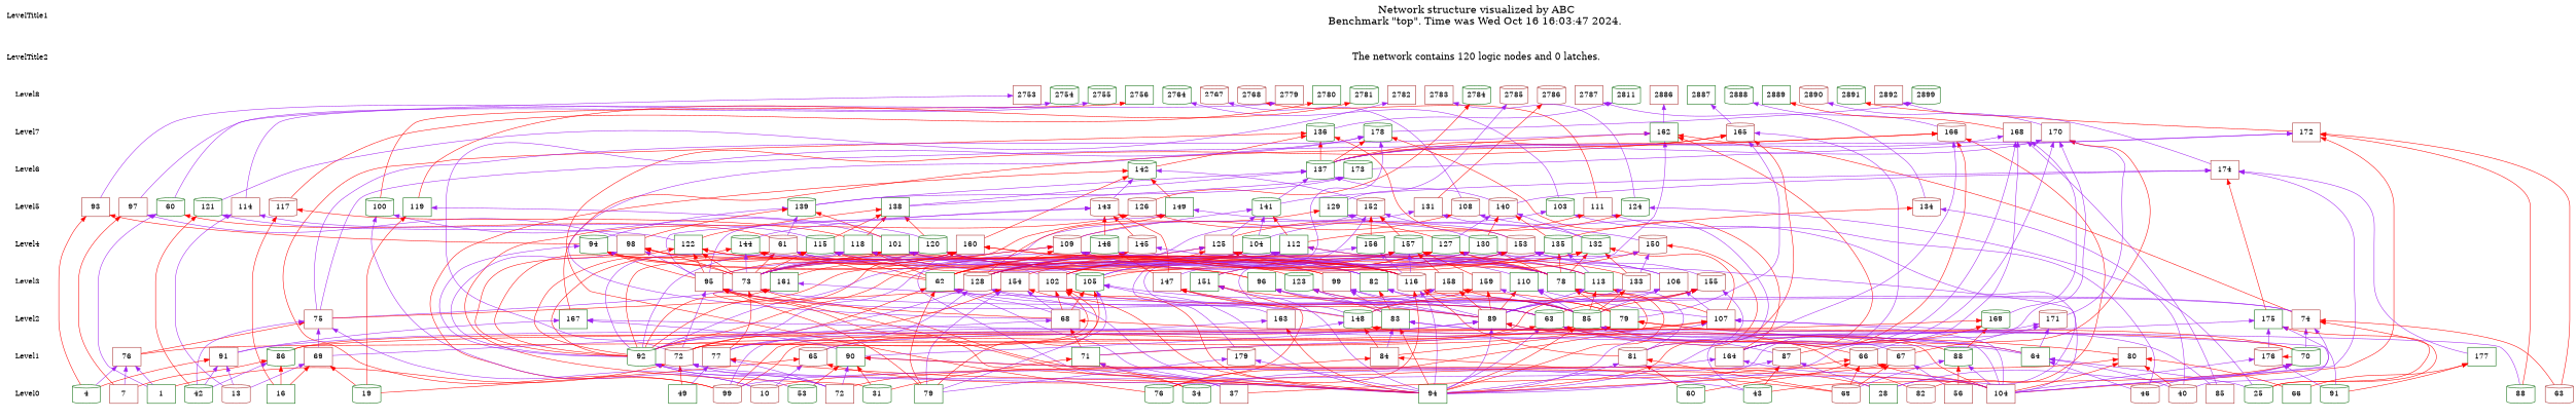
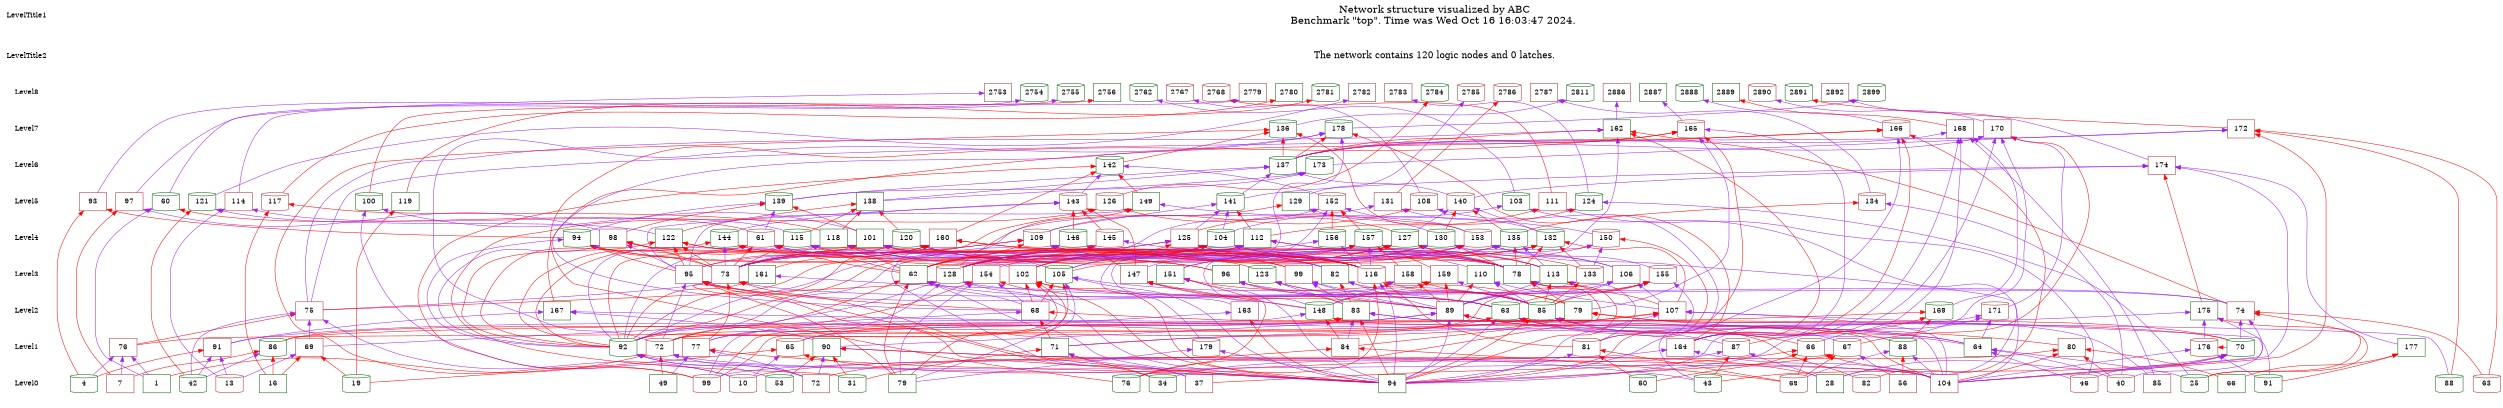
  digraph {
    node [color=darkgreen shape=cylinder]
    edge [dir=back style=solid color=purple]
    LevelTitle1 [color=brown shape=plaintext]
    LevelTitle2 [shape=plaintext]
    Level8 [shape=plaintext]
    Level7 [color=brown shape=plaintext]
    Level6 [shape=plaintext]
    Level5 [shape=plaintext]
    Level4 [color=brown shape=plaintext]
    Level3 [shape=plaintext]
    Level2 [color=brown shape=plaintext]
    Level1 [color=brown shape=plaintext]
    Level0 [shape=plaintext]
    n12 [fontname="Times-Roman" fontsize=20 label="Network structure visualized by ABC\nBenchmark \"top\". Time was Wed Oct 16 16:03:47 2024. " shape=plaintext]
    n13 [fontname="Times-Roman" fontsize=18 label="The network contains 120 logic nodes and 0 latches.\n" shape=plaintext]
    n14 [color=brown fillcolor=coral label=2753 shape=box]
    n15 [fillcolor=coral label=2754]
    n16 [fillcolor=coral label=2755]
    n17 [fillcolor=coral label=2756 shape=box]
-   n18 [fillcolor=coral label=2764]
+   n18 [fillcolor=coral label=2762]
    n19 [color=brown fillcolor=coral label=2767]
    n20 [color=brown fillcolor=coral label=2768]
    n21 [color=brown fillcolor=coral label=2779 shape=box]
    n22 [fillcolor=coral label=2780 shape=box]
    n23 [fillcolor=coral label=2781]
    n24 [color=brown fillcolor=coral label=2782 shape=box]
    n25 [color=brown fillcolor=coral label=2783 shape=box]
    n26 [fillcolor=coral label=2784]
    n27 [color=brown fillcolor=coral label=2785]
    n28 [color=brown fillcolor=coral label=2786]
    n29 [color=brown fillcolor=coral label=2787 shape=box]
    n30 [fillcolor=coral label=2811]
    n31 [color=brown fillcolor=coral label=2886 shape=box]
    n32 [fillcolor=coral label=2887 shape=box]
    n33 [fillcolor=coral label=2888]
    n34 [fillcolor=coral label=2889 shape=box]
    n35 [color=brown fillcolor=coral label=2890]
    n36 [fillcolor=coral label=2891]
    n37 [color=brown fillcolor=coral label=2892 shape=box]
    n38 [fillcolor=coral label=2899]
    n39 [label="136\n"]
    n40 [label="162\n" shape=box]
    n41 [color=brown label="165\n"]
    n42 [color=brown label="166\n"]
    n43 [color=brown label="168\n" shape=box]
    n44 [color=brown label="170\n" shape=box]
    n45 [color=brown label="172\n" shape=box]
    n46 [label="178\n"]
    n47 [label="137\n"]
    n48 [label="142\n"]
    n49 [label="173\n"]
    n50 [color=brown label="174\n" shape=box]
    n51 [label="60\n"]
    n52 [color=brown label="93\n" shape=box]
    n53 [color=brown label="97\n" shape=box]
    n54 [label="100\n"]
    n55 [label="103\n"]
    n56 [color=brown label="108\n"]
    n57 [color=brown label="111\n" shape=box]
    n58 [color=brown label="114\n" shape=box]
    n59 [color=brown label="117\n"]
    n60 [label="119\n" shape=box]
    n61 [label="121\n"]
    n62 [label="124\n"]
    n63 [color=brown label="126\n"]
    n64 [label="129\n" shape=box]
    n65 [color=brown label="131\n" shape=box]
    n66 [color=brown label="134\n"]
    n67 [label="138\n" shape=box]
    n68 [label="139\n"]
    n69 [color=brown label="140\n"]
    n70 [label="141\n"]
    n71 [color=brown label="143\n"]
    n72 [label="149\n" shape=box]
    n73 [color=brown label="152\n"]
    n74 [color=brown label="61\n"]
    n75 [label="94\n"]
    n76 [color=brown label="98\n" shape=box]
    n77 [label="101\n" shape=box]
    n78 [label="104\n"]
    n79 [color=brown label="109\n"]
    n80 [label="112\n" shape=box]
    n81 [label="115\n"]
    n82 [label="118\n" shape=box]
    n83 [label="120\n"]
    n84 [label="122\n" shape=box]
    n85 [color=brown label="125\n" shape=box]
    n86 [label="127\n"]
    n87 [label="130\n"]
    n88 [label="132\n"]
    n89 [label="135\n"]
    n90 [label="144\n"]
    n91 [color=brown label="145\n"]
    n92 [label="146\n"]
    n93 [color=brown label="150\n"]
    n94 [color=brown label="153\n"]
    n95 [label="156\n"]
    n96 [label="157\n"]
    n97 [color=brown label="160\n" shape=box]
    n98 [label="62\n" shape=box]
    n99 [color=brown label="73\n" shape=box]
    n100 [label="78\n" shape=box]
    n101 [label="82\n" shape=box]
    n102 [color=brown label="95\n" shape=box]
    n103 [label="96\n" shape=box]
    n104 [color=brown label="99\n" shape=box]
    n105 [color=brown label="102\n" shape=box]
    n106 [label="105\n"]
    n107 [color=brown label="106\n" shape=box]
    n108 [label="110\n" shape=box]
    n109 [label="113\n" shape=box]
    n110 [color=brown label="116\n"]
    n111 [label="123\n"]
    n112 [color=brown label="128\n"]
    n113 [color=brown label="133\n"]
    n114 [color=brown label="147\n" shape=box]
    n115 [label="151\n" shape=box]
    n116 [color=brown label="154\n" shape=box]
    n117 [color=brown label="155\n"]
    n118 [color=brown label="158\n" shape=box]
    n119 [color=brown label="159\n" shape=box]
    n120 [label="161\n" shape=box]
    n121 [label="63\n"]
    n122 [color=brown label="68\n" shape=box]
    n123 [color=brown label="74\n" shape=box]
    n124 [color=brown label="75\n" shape=box]
    n125 [label="79\n" shape=box]
    n126 [label="83\n" shape=box]
    n127 [label="85\n"]
    n128 [color=brown label="89\n" shape=box]
    n129 [color=brown label="107\n" shape=box]
    n130 [label="148\n"]
    n131 [color=brown label="163\n" shape=box]
    n132 [label="167\n" shape=box]
    n133 [label="169\n"]
    n134 [color=brown label="171\n"]
    n135 [label="175\n" shape=box]
    n136 [label="64\n" shape=box]
    n137 [color=brown label="65\n"]
    n138 [color=brown label="66\n"]
    n139 [color=brown label="67\n"]
    n140 [color=brown label="69\n" shape=box]
    n141 [label="70\n"]
    n142 [label="71\n" shape=box]
    n143 [color=brown label="72\n"]
    n144 [color=brown label="76\n" shape=box]
    n145 [color=brown label="77\n" shape=box]
    n146 [color=brown label="80\n" shape=box]
    n147 [color=brown label="81\n"]
    n148 [color=brown label="84\n" shape=box]
    n149 [label="86\n"]
    n150 [color=brown label="87\n"]
    n151 [label="88\n"]
    n152 [label="90\n" shape=box]
    n153 [color=brown label="91\n" shape=box]
    n154 [label="92\n"]
    n155 [color=brown label="164\n" shape=box]
    n156 [color=brown label="176\n"]
    n157 [label="177\n" shape=box]
    n158 [color=brown label="179\n"]
    n159 [fillcolor=coral label=1 shape=box]
    n160 [fillcolor=coral label=4]
    n161 [color=brown fillcolor=coral label=7 shape=box]
    n162 [color=brown fillcolor=coral label=10]
    n163 [color=brown fillcolor=coral label=13]
    n164 [fillcolor=coral label=16 shape=box]
    n165 [fillcolor=coral label=19]
    n166 [fillcolor=coral label=42]
    n167 [fillcolor=coral label=25]
    n168 [fillcolor=coral label=28 shape=box]
    n169 [fillcolor=coral label=31]
    n170 [fillcolor=coral label=34]
    n171 [color=brown fillcolor=coral label=37 shape=box]
    n172 [color=brown fillcolor=coral label=40]
    n173 [fillcolor=coral label=43]
    n174 [color=brown fillcolor=coral label=46]
    n175 [fillcolor=coral label=49 shape=box]
    n176 [fillcolor=coral label=53]
    n177 [color=brown fillcolor=coral label=56 shape=box]
    n178 [fillcolor=coral label=60]
    n179 [color=brown fillcolor=coral label=63]
    n180 [fillcolor=coral label=66 shape=box]
    n181 [color=brown fillcolor=coral label=69]
    n182 [color=brown fillcolor=coral label=72 shape=box]
    n183 [fillcolor=coral label=76]
    n184 [fillcolor=coral label=79 shape=box]
    n185 [color=brown fillcolor=coral label=82]
    n186 [color=brown fillcolor=coral label=85 shape=box]
    n187 [fillcolor=coral label=88]
    n188 [fillcolor=coral label=91]
    n189 [fillcolor=coral label=94 shape=box]
    n190 [color=brown fillcolor=coral label=99]
    n191 [color=brown fillcolor=coral label=104 shape=box]
    subgraph sub_1 {
      LevelTitle1
      LevelTitle2
      Level8
      Level7
      Level6
      Level5
      Level4
      Level3
      Level2
      Level1
      Level0
    }
    subgraph sub_2 {
      rank=same
      LevelTitle1
      n12
    }
    subgraph sub_3 {
      rank=same
      LevelTitle2
      n13
    }
    subgraph sub_4 {
      rank=same
      Level8
      n14
      n15
      n16
      n17
      n18
      n19
      n20
      n21
      n22
      n23
      n24
      n25
      n26
      n27
      n28
      n29
      n30
      n31
      n32
      n33
      n34
      n35
      n36
      n37
      n38
    }
    subgraph sub_5 {
      rank=same
      Level7
      n39
      n40
      n41
      n42
      n43
      n44
      n45
      n46
    }
    subgraph sub_6 {
      rank=same
      Level6
      n47
      n48
      n49
      n50
    }
    subgraph sub_7 {
      rank=same
      Level5
      n51
      n52
      n53
      n54
      n55
      n56
      n57
      n58
      n59
      n60
      n61
      n62
      n63
      n64
      n65
      n66
      n67
      n68
      n69
      n70
      n71
      n72
      n73
    }
    subgraph sub_8 {
      rank=same
      Level4
      n74
      n75
      n76
      n77
      n78
      n79
      n80
      n81
      n82
      n83
      n84
      n85
      n86
      n87
      n88
      n89
      n90
      n91
      n92
      n93
      n94
      n95
      n96
      n97
    }
    subgraph sub_9 {
      rank=same
      Level3
      n98
      n99
      n100
      n101
      n102
      n103
      n104
      n105
      n106
      n107
      n108
      n109
      n110
      n111
      n112
      n113
      n114
      n115
      n116
      n117
      n118
      n119
      n120
    }
    subgraph sub_10 {
      rank=same
      Level2
      n121
      n122
      n123
      n124
      n125
      n126
      n127
      n128
      n129
      n130
      n131
      n132
      n133
      n134
      n135
    }
    subgraph sub_11 {
      rank=same
      Level1
      n136
      n137
      n138
      n139
      n140
      n141
      n142
      n143
      n144
      n145
      n146
      n147
      n148
      n149
      n150
      n151
      n152
      n153
      n154
      n155
      n156
      n157
      n158
    }
    subgraph sub_12 {
      rank=same
      Level0
      n159
      n160
      n161
      n162
      n163
      n164
      n165
      n166
      n167
      n168
      n169
      n170
      n171
      n172
      n173
      n174
      n175
      n176
      n177
      n178
      n179
      n180
      n181
      n182
      n183
      n184
      n185
      n186
      n187
      n188
      n189
      n190
      n191
    }
    LevelTitle1 -> LevelTitle2 [style=invis color=""]
    LevelTitle2 -> Level8 [style=invis color=""]
    Level8 -> Level7 [style=invis color=""]
    Level7 -> Level6 [style=invis color=""]
    Level6 -> Level5 [style=invis color=""]
    Level5 -> Level4 [style=invis color=""]
    Level4 -> Level3 [style=invis color=""]
    Level3 -> Level2 [style=invis color=""]
    Level2 -> Level1 [style=invis color=""]
    Level1 -> Level0 [style=invis color=""]
    n12 -> n13 [style=invis color=""]
    n13 -> n14 [style=invis color=""]
    n13 -> n15 [style=invis color=""]
    n13 -> n16 [style=invis color=""]
    n13 -> n17 [style=invis color=""]
    n13 -> n18 [style=invis color=""]
    n13 -> n19 [style=invis color=""]
    n13 -> n20 [style=invis color=""]
    n13 -> n21 [style=invis color=""]
    n13 -> n22 [style=invis color=""]
    n13 -> n23 [style=invis color=""]
    n13 -> n24 [style=invis color=""]
    n13 -> n25 [style=invis color=""]
    n13 -> n26 [style=invis color=""]
    n13 -> n27 [style=invis color=""]
    n13 -> n28 [style=invis color=""]
    n13 -> n29 [style=invis color=""]
    n13 -> n30 [style=invis color=""]
    n13 -> n31 [style=invis color=""]
    n13 -> n32 [style=invis color=""]
    n13 -> n33 [style=invis color=""]
    n13 -> n34 [style=invis color=""]
    n13 -> n35 [style=invis color=""]
    n13 -> n36 [style=invis color=""]
    n13 -> n37 [style=invis color=""]
    n13 -> n38 [style=invis color=""]
    n14 -> n15 [style=invis color=""]
    n14 -> n51
    n15 -> n16 [style=invis color=""]
    n15 -> n52
    n16 -> n17 [style=invis color=""]
    n16 -> n53
    n17 -> n18 [style=invis color=""]
    n17 -> n54 [color=red]
    n18 -> n19 [style=invis color=""]
    n18 -> n55
    n19 -> n20 [style=invis color=""]
    n19 -> n56
    n20 -> n21 [style=invis color=""]
    n20 -> n57 [color=red]
    n21 -> n22 [style=invis color=""]
    n21 -> n58
    n22 -> n23 [style=invis color=""]
    n22 -> n59 [color=red]
    n23 -> n24 [style=invis color=""]
    n23 -> n60 [color=red]
    n24 -> n25 [style=invis color=""]
    n24 -> n61
    n25 -> n26 [style=invis color=""]
    n25 -> n62
    n26 -> n27 [style=invis color=""]
    n26 -> n63 [color=red]
    n27 -> n28 [style=invis color=""]
    n27 -> n64
    n28 -> n29 [style=invis color=""]
    n28 -> n65 [color=red]
    n29 -> n30 [style=invis color=""]
    n29 -> n66
    n30 -> n31 [style=invis color=""]
    n30 -> n39
    n31 -> n32 [style=invis color=""]
    n31 -> n40
    n32 -> n33 [style=invis color=""]
    n32 -> n41
    n33 -> n34 [style=invis color=""]
    n33 -> n42
    n34 -> n35 [style=invis color=""]
    n34 -> n43 [color=red]
    n35 -> n36 [style=invis color=""]
    n35 -> n44
    n36 -> n37 [style=invis color=""]
    n36 -> n45 [color=red]
    n37 -> n38 [style=invis color=""]
    n37 -> n50
    n38 -> n46
    n39 -> n47 [color=red]
    n39 -> n48 [color=red]
    n39 -> n94 [color=red]
    n39 -> n190 [color=red]
    n40 -> n47 [color=red]
    n40 -> n123 [color=red]
    n40 -> n124
    n40 -> n131
    n40 -> n155 [color=red]
    n41 -> n47 [color=red]
    n41 -> n125
    n41 -> n155
    n41 -> n183 [color=red]
    n41 -> n189 [color=red]
    n42 -> n47 [color=red]
    n42 -> n132 [color=red]
    n42 -> n155 [color=red]
    n42 -> n185 [color=red]
    n42 -> n189
    n43 -> n47
    n43 -> n133
    n43 -> n155
    n43 -> n186
    n43 -> n189
    n44 -> n47
    n44 -> n134
    n44 -> n139 [color=red]
    n44 -> n155
    n44 -> n189
    n45 -> n49
    n45 -> n124
    n45 -> n179 [color=red]
    n45 -> n187 [color=red]
    n45 -> n191 [color=red]
    n46 -> n47 [color=red]
    n46 -> n122
    n46 -> n143
    n46 -> n155 [color=red]
    n46 -> n158
    n47 -> n67
    n47 -> n68
    n47 -> n69
    n47 -> n70
    n48 -> n71
    n48 -> n72 [color=red]
    n48 -> n73
    n48 -> n97 [color=red]
    n48 -> n190 [color=red]
    n49 -> n67
    n49 -> n68
    n50 -> n69
    n50 -> n70
    n50 -> n135 [color=red]
    n50 -> n157
    n50 -> n191
    n51 -> n74 [color=red]
    n51 -> n159
    n52 -> n75 [color=red]
    n52 -> n160 [color=red]
    n53 -> n76
    n53 -> n161 [color=red]
    n54 -> n77
    n54 -> n162
    n55 -> n78
    n55 -> n168
    n56 -> n79 [color=red]
    n56 -> n173
    n57 -> n80 [color=red]
    n57 -> n174
    n58 -> n81
    n58 -> n163
    n59 -> n82 [color=red]
    n59 -> n164 [color=red]
-   n60 -> n83
    n60 -> n165 [color=red]
    n61 -> n84
    n61 -> n166 [color=red]
    n62 -> n85 [color=red]
    n62 -> n167
    n63 -> n86 [color=red]
    n63 -> n169 [color=red]
    n64 -> n87
    n64 -> n170 [color=red]
    n65 -> n88
    n65 -> n171
    n66 -> n89 [color=red]
    n66 -> n172
    n67 -> n81 [color=red]
    n67 -> n82 [color=red]
    n67 -> n83 [color=red]
    n67 -> n84 [color=red]
    n68 -> n74
    n68 -> n75
    n68 -> n76 [color=red]
    n68 -> n77 [color=red]
    n69 -> n86
    n69 -> n87 [color=red]
    n69 -> n88
    n69 -> n89 [color=red]
    n70 -> n78
    n70 -> n79
    n70 -> n80 [color=red]
    n70 -> n85
    n71 -> n90
    n71 -> n91 [color=red]
    n71 -> n92 [color=red]
    n71 -> n102
    n71 -> n114 [color=red]
    n72 -> n93
    n72 -> n102
    n72 -> n112 [color=red]
    n73 -> n94
    n73 -> n95 [color=red]
    n73 -> n96 [color=red]
    n73 -> n105
    n73 -> n114
    n74 -> n98 [color=red]
    n74 -> n99 [color=red]
    n74 -> n100
    n74 -> n101
    n74 -> n154 [color=red]
    n75 -> n99 [color=red]
    n75 -> n100 [color=red]
    n75 -> n102 [color=red]
    n75 -> n103 [color=red]
    n75 -> n154
    n76 -> n99 [color=red]
    n76 -> n100 [color=red]
    n76 -> n102
    n76 -> n104 [color=red]
    n76 -> n154
    n77 -> n99 [color=red]
    n77 -> n100
    n77 -> n101
    n77 -> n105
    n77 -> n154 [color=red]
    n78 -> n99 [color=red]
    n78 -> n100
    n78 -> n106
    n78 -> n107
    n78 -> n154 [color=red]
    n79 -> n98 [color=red]
    n79 -> n99
    n79 -> n100
    n79 -> n108
    n79 -> n154 [color=red]
    n80 -> n99 [color=red]
    n80 -> n100 [color=red]
    n80 -> n106
    n80 -> n109
    n80 -> n154
    n81 -> n98 [color=red]
    n81 -> n99 [color=red]
    n81 -> n103 [color=red]
    n81 -> n110
    n81 -> n154 [color=red]
    n82 -> n98 [color=red]
    n82 -> n99
    n82 -> n104 [color=red]
    n82 -> n110
    n82 -> n154
    n83 -> n99 [color=red]
    n83 -> n101
    n83 -> n106
    n83 -> n110 [color=red]
    n83 -> n154
    n84 -> n99 [color=red]
    n84 -> n102 [color=red]
    n84 -> n110 [color=red]
    n84 -> n111 [color=red]
    n84 -> n154 [color=red]
    n85 -> n99 [color=red]
    n85 -> n105 [color=red]
    n85 -> n109
    n85 -> n110 [color=red]
    n85 -> n154
    n86 -> n98 [color=red]
    n86 -> n100 [color=red]
    n86 -> n109 [color=red]
    n86 -> n112 [color=red]
    n87 -> n98 [color=red]
    n87 -> n100 [color=red]
    n87 -> n107
    n87 -> n112
    n88 -> n100 [color=red]
    n88 -> n106 [color=red]
    n88 -> n112 [color=red]
    n88 -> n113 [color=red]
    n88 -> n129 [color=red]
    n89 -> n100 [color=red]
    n89 -> n105 [color=red]
    n89 -> n109
    n89 -> n112
    n90 -> n99
    n90 -> n110 [color=red]
    n90 -> n154 [color=red]
    n91 -> n100
    n91 -> n112 [color=red]
    n92 -> n98 [color=red]
    n92 -> n110
    n92 -> n112
    n92 -> n114 [color=red]
    n93 -> n113
    n93 -> n115 [color=red]
    n93 -> n130
    n93 -> n147 [color=red]
    n94 -> n99
    n94 -> n115
    n94 -> n116 [color=red]
    n94 -> n117
    n94 -> n191
    n95 -> n110
    n95 -> n112
    n96 -> n102
    n96 -> n110
    n96 -> n112 [color=red]
    n96 -> n118 [color=red]
    n96 -> n119 [color=red]
    n97 -> n99
    n97 -> n102 [color=red]
    n97 -> n110 [color=red]
    n97 -> n113 [color=red]
    n97 -> n120 [color=red]
    n98 -> n121
    n98 -> n122
    n98 -> n143 [color=red]
    n98 -> n184 [color=red]
    n98 -> n189
    n99 -> n123
    n99 -> n124
    n99 -> n145 [color=red]
    n99 -> n189 [color=red]
    n100 -> n125 [color=red]
    n100 -> n147
    n100 -> n183 [color=red]
    n100 -> n189 [color=red]
    n101 -> n126 [color=red]
    n101 -> n127
    n101 -> n128
    n102 -> n121
    n102 -> n122 [color=red]
    n102 -> n143
    n102 -> n184 [color=red]
    n102 -> n189 [color=red]
    n103 -> n126 [color=red]
    n103 -> n127
    n103 -> n128
    n104 -> n126
    n104 -> n127
    n104 -> n128
    n105 -> n121 [color=red]
    n105 -> n122 [color=red]
    n105 -> n143 [color=red]
    n105 -> n184 [color=red]
    n105 -> n189 [color=red]
    n106 -> n121
    n106 -> n122 [color=red]
    n106 -> n143 [color=red]
    n106 -> n184
    n106 -> n189
    n107 -> n127
    n107 -> n128
    n107 -> n129
    n108 -> n127
    n108 -> n128 [color=red]
    n108 -> n129
    n109 -> n127 [color=red]
    n109 -> n128
    n109 -> n129 [color=red]
    n110 -> n125 [color=red]
    n110 -> n147 [color=red]
    n110 -> n183 [color=red]
    n110 -> n189
    n111 -> n126
    n111 -> n127 [color=red]
    n111 -> n128
    n112 -> n123
    n112 -> n124 [color=red]
    n112 -> n145
    n112 -> n154
    n112 -> n189
    n113 -> n127 [color=red]
    n113 -> n128
    n114 -> n127
    n114 -> n128 [color=red]
    n114 -> n130 [color=red]
    n115 -> n125 [color=red]
    n115 -> n183 [color=red]
    n115 -> n189
    n116 -> n122
    n116 -> n143 [color=red]
    n116 -> n184
    n116 -> n189 [color=red]
    n117 -> n121 [color=red]
    n117 -> n127 [color=red]
    n117 -> n128
    n117 -> n147
    n117 -> n154 [color=red]
    n118 -> n127 [color=red]
    n118 -> n128 [color=red]
    n118 -> n130
    n119 -> n127
    n119 -> n128 [color=red]
    n119 -> n130 [color=red]
    n120 -> n130
    n120 -> n154 [color=red]
    n121 -> n136 [color=red]
    n121 -> n137 [color=red]
    n121 -> n138 [color=red]
    n121 -> n139
    n121 -> n189
    n122 -> n140
    n122 -> n141 [color=red]
    n122 -> n142 [color=red]
    n123 -> n141
    n123 -> n167 [color=red]
    n123 -> n179 [color=red]
    n123 -> n191
    n124 -> n140
    n124 -> n144 [color=red]
    n124 -> n162
    n124 -> n166
    n125 -> n141 [color=red]
    n125 -> n142 [color=red]
    n125 -> n144 [color=red]
    n125 -> n146 [color=red]
    n126 -> n148
    n126 -> n187
    n126 -> n189 [color=red]
    n126 -> n190 [color=red]
    n126 -> n191
    n127 -> n149 [color=red]
    n127 -> n150
    n127 -> n151 [color=red]
    n127 -> n186
    n127 -> n189 [color=red]
    n128 -> n136
    n128 -> n152
    n128 -> n153
    n128 -> n185 [color=red]
    n128 -> n189
    n129 -> n148 [color=red]
    n129 -> n188
    n129 -> n189
    n129 -> n190 [color=red]
    n129 -> n191
    n130 -> n148 [color=red]
    n130 -> n190
    n130 -> n191 [color=red]
    n131 -> n145
    n131 -> n189 [color=red]
    n132 -> n136
    n132 -> n152
    n132 -> n153
    n133 -> n149 [color=red]
    n133 -> n150 [color=red]
    n133 -> n151 [color=red]
    n134 -> n136
    n134 -> n137
    n134 -> n138
    n135 -> n142
    n135 -> n156
    n135 -> n167 [color=red]
    n135 -> n172
    n136 -> n167
    n136 -> n172
    n136 -> n174
    n137 -> n162
    n137 -> n165 [color=red]
    n137 -> n168 [color=red]
    n138 -> n171 [color=red]
    n138 -> n178 [color=red]
    n138 -> n181 [color=red]
    n138 -> n191 [color=red]
    n139 -> n177
    n139 -> n181 [color=red]
    n139 -> n189 [color=red]
    n140 -> n163
    n140 -> n164 [color=red]
    n140 -> n165 [color=red]
    n141 -> n168
    n141 -> n173 [color=red]
    n141 -> n174
    n142 -> n169 [color=red]
    n142 -> n170 [color=red]
    n142 -> n171
    n143 -> n159 [color=red]
    n143 -> n175 [color=red]
    n143 -> n182
    n143 -> n191
    n144 -> n159
    n144 -> n160
    n144 -> n161
    n145 -> n175
    n145 -> n182
    n145 -> n189 [color=red]
    n146 -> n162 [color=red]
    n146 -> n172 [color=red]
    n146 -> n180 [color=red]
    n146 -> n191 [color=red]
    n147 -> n178 [color=red]
    n147 -> n181 [color=red]
    n147 -> n189
    n148 -> n181 [color=red]
    n148 -> n182 [color=red]
    n149 -> n161 [color=red]
    n149 -> n164 [color=red]
    n149 -> n166
    n150 -> n168
    n150 -> n170
    n150 -> n173 [color=red]
    n151 -> n177 [color=red]
    n151 -> n181
    n151 -> n191
    n152 -> n169 [color=red]
    n152 -> n173
    n152 -> n176 [color=red]
    n152 -> n182
    n152 -> n191 [color=red]
    n153 -> n160 [color=red]
    n153 -> n163
    n153 -> n166
    n154 -> n176
    n154 -> n182
    n154 -> n189
    n155 -> n190
    n155 -> n191
    n156 -> n141 [color=red]
    n156 -> n188
    n156 -> n191
    n157 -> n180 [color=red]
    n157 -> n188 [color=red]
    n158 -> n184
    n158 -> n189
  }
